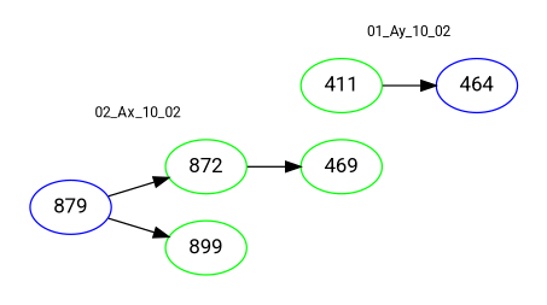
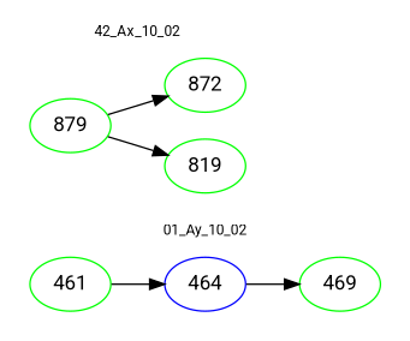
  digraph {
    fontname=Roboto
    rankdir=LR
    node [color=green fontname=Roboto]
    edge [color=black fontname=Roboto]
    n1 [color=blue label=464]
-   n2 [label=411]
+   n2 [label=461]
    n3 [label=469]
-   n4 [color=blue label=879]
-   n5 [label=899]
+   n4 [label=879]
+   n5 [label=819]
    n6 [label=872]
    subgraph cluster_1 {
      color=white
      fontsize=10
      label="01_Ay_10_02"
      n1
      n2
      n3
    }
    subgraph cluster_2 {
      color=white
      fontsize=10
-     label="02_Ax_10_02"
+     label="42_Ax_10_02"
      n4
      n5
      n6
    }
-   n6 -> n3
+   n1 -> n3
    n2 -> n1
    n4 -> n5
    n4 -> n6
  }
